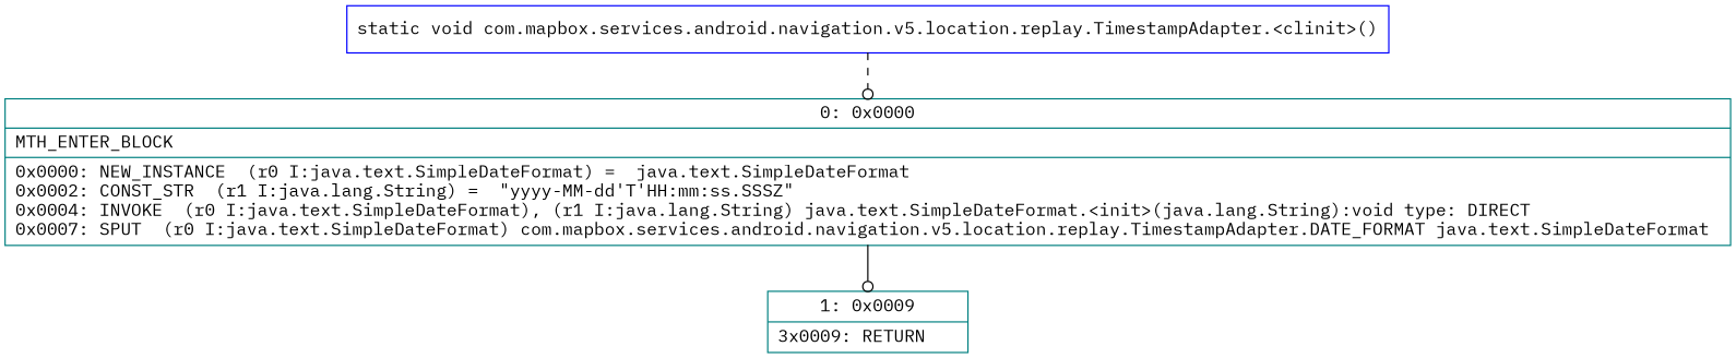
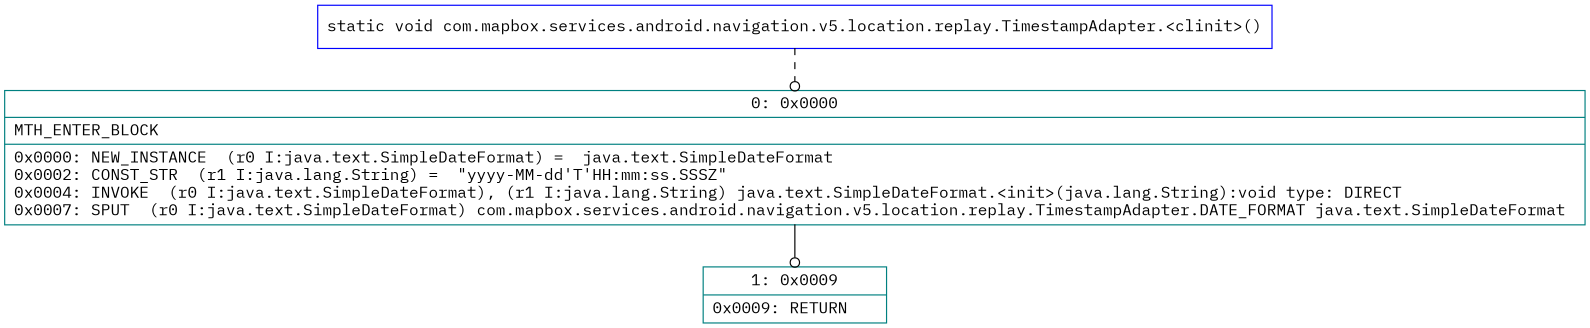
  digraph {
    fontname="IBM Plex Mono"
    node [shape=record color=teal fontname="IBM Plex Mono"]
    edge [arrowhead=odot fontname="IBM Plex Mono"]
    n1 [label="{0\:\ 0x0000|MTH_ENTER_BLOCK\l|0x0000: NEW_INSTANCE  (r0 I:java.text.SimpleDateFormat) =  java.text.SimpleDateFormat \l0x0002: CONST_STR  (r1 I:java.lang.String) =  \"yyyy\-MM\-dd'T'HH:mm:ss.SSSZ\" \l0x0004: INVOKE  (r0 I:java.text.SimpleDateFormat), (r1 I:java.lang.String) java.text.SimpleDateFormat.\<init\>(java.lang.String):void type: DIRECT \l0x0007: SPUT  (r0 I:java.text.SimpleDateFormat) com.mapbox.services.android.navigation.v5.location.replay.TimestampAdapter.DATE_FORMAT java.text.SimpleDateFormat \l}"]
-   n2 [label="{1\:\ 0x0009|3x0009: RETURN   \l}"]
+   n2 [label="{1\:\ 0x0009|0x0009: RETURN   \l}"]
    n3 [label="{static void com.mapbox.services.android.navigation.v5.location.replay.TimestampAdapter.\<clinit\>() }" color=blue]
    n1 -> n2 [style=solid]
    n3 -> n1 [style=dashed]
  }
